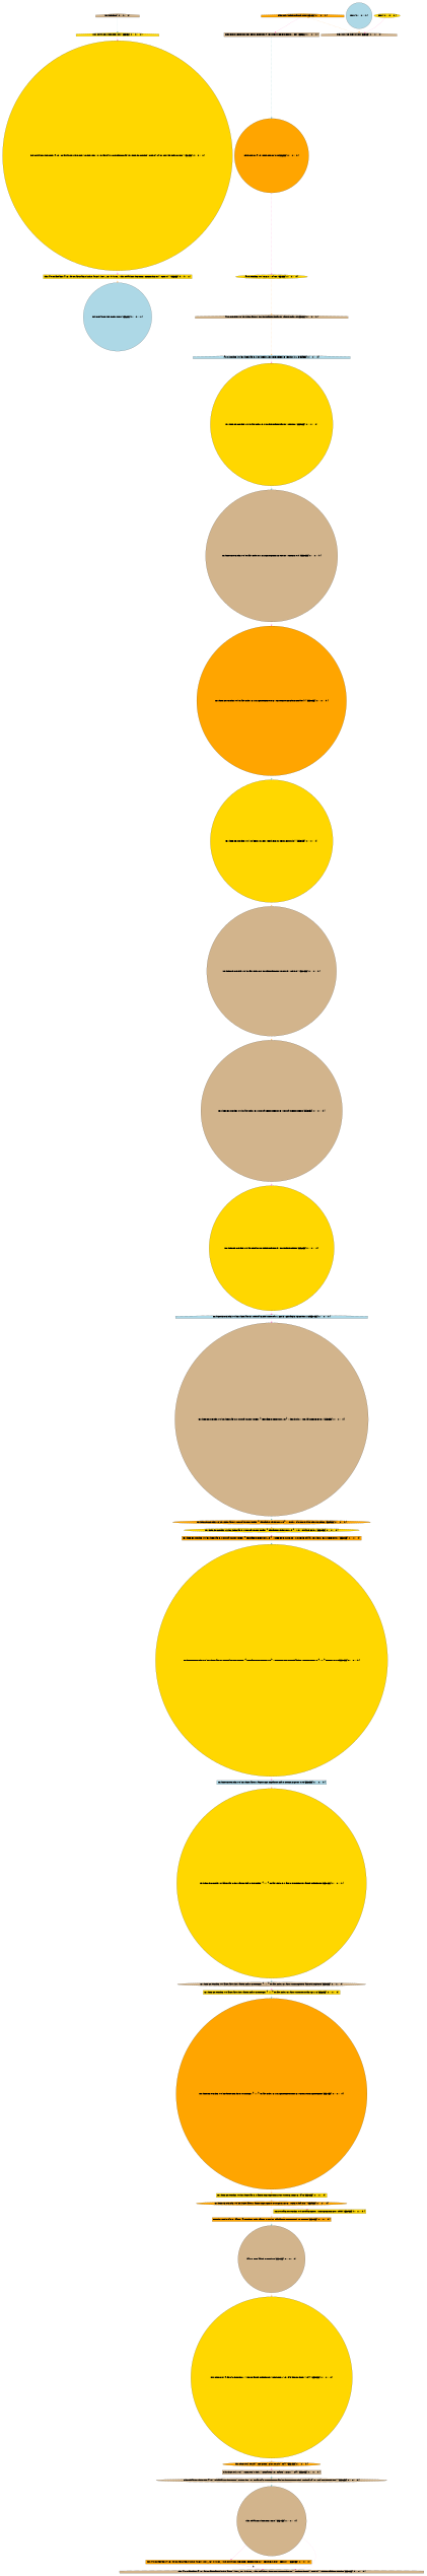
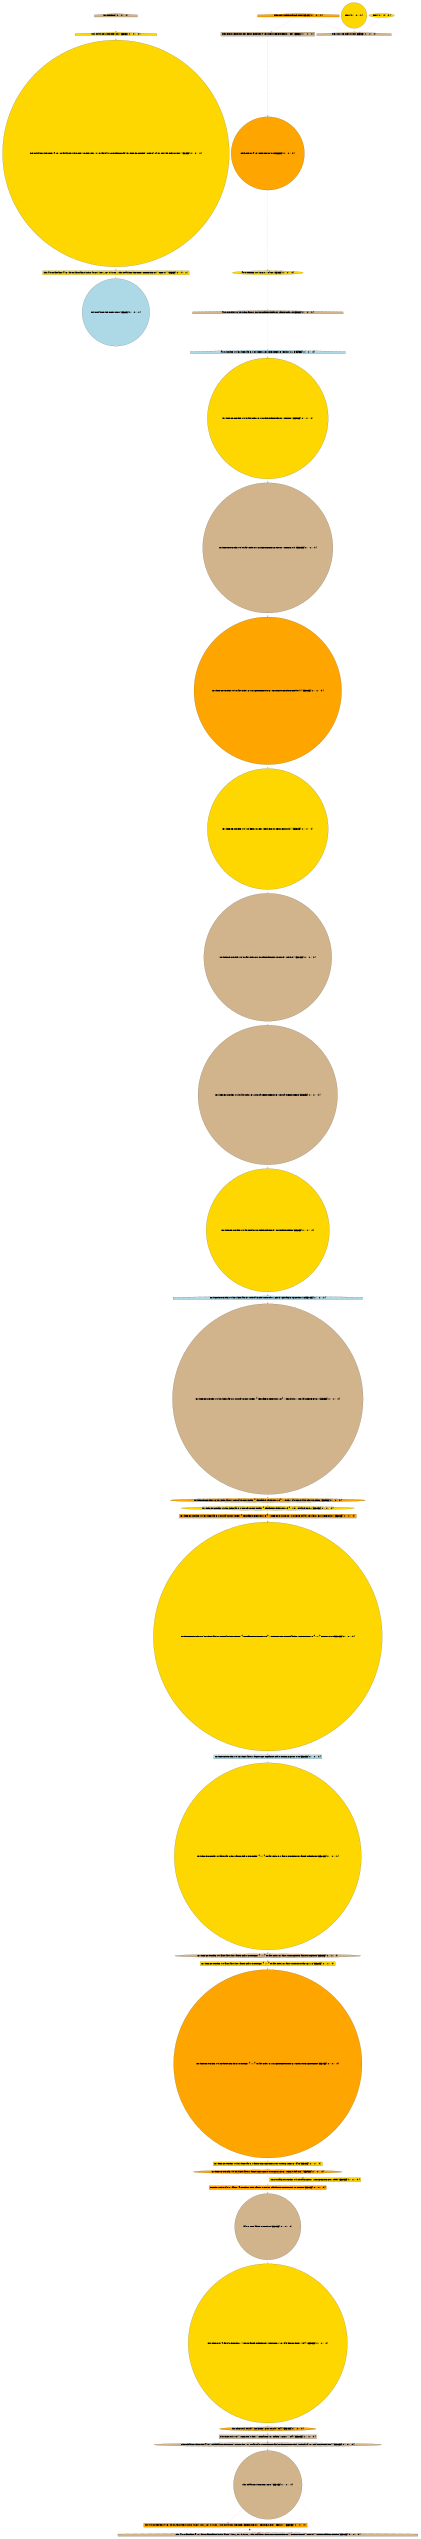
  digraph {
    fontname="DejaVu Sans Mono"
    node [fillcolor=gold fontname="DejaVu Sans Mono" shape=circle style=filled]
    edge [color=deeppink fontname="DejaVu Sans Mono" style=dashed]
    n1 [label="this.gobblinServiceManager.stop()@@@3@@@['0', '0', '1']" shape=house]
    n2 [label="this.gobblinServiceManager = new MockGobblinServiceManager(\"CoreService\",\"1\",ConfigUtils.propertiesToConfig(serviceCoreProperties),Optional.of(new Path(SERVICE_WORK_DIR)))@@@4@@@['0', '0', '1']"]
    n3 [label="this.flowConfigClient = new FlowConfigV2Client(String.format(\"http://127.0.0.1:%s/\",this.gobblinServiceManager.getRestLiServer().getPort()))@@@5@@@['0', '0', '1']" shape=box]
    n4 [fillcolor=tan label="serviceCoreProperties.put(ConfigurationKeys.STATE_STORE_FACTORY_CLASS_KEY,.getName())@@@14@@@['1', '1', '0']"]
    n5 [fillcolor=tan label="serviceCoreProperties.put(ConfigurationKeys.TOPOLOGYSPEC_STORE_DIR_KEY,TOPOLOGY_SPEC_STORE_DIR)@@@15@@@['1', '1', '0']"]
    n6 [label="serviceCoreProperties.put(FlowCatalog.FLOWSPEC_STORE_DIR_KEY,FLOW_SPEC_STORE_DIR)@@@16@@@['1', '1', '0']"]
    n7 [fillcolor=tan label="this.gitForPush.push().setRemote(\"origin\").setRefSpecs(new RefSpec(\"master\")).call()@@@35@@@['1', '1', '0']" shape=box]
    n8 [fillcolor=tan label="this.gobblinServiceManager = new MockGobblinServiceManager(\"CoreService\",\"1\",ConfigUtils.propertiesToConfig(serviceCoreProperties),Optional.of(new Path(SERVICE_WORK_DIR)))@@@36@@@['1', '1', '0']" shape=ellipse]
    n9 [fillcolor=tan label="this.gobblinServiceManager.start()@@@37@@@['1', '1', '0']"]
    n10 [fillcolor=lightblue label="this.gobblinServiceManager.start()@@@6@@@['0', '0', '1']"]
    n11 [label="serviceCoreProperties.put(ServiceConfigKeys.TOPOLOGY_FACTORY_PREFIX + TEST_GOBBLIN_EXECUTOR_NAME + \".specExecInstance.capabilities\",TEST_SOURCE_NAME + \":\" + TEST_SINK_NAME)@@@22@@@['1', '1', '0']"]
    n12 [fillcolor=lightblue label="serviceCoreProperties.put(ServiceConfigKeys.GOBBLIN_SERVICE_GIT_CONFIG_MONITOR_ENABLED_KEY,true)@@@23@@@['1', '1', '0']" shape=box]
    n13 [label="serviceCoreProperties.put(GitConfigMonitor.GIT_CONFIG_MONITOR_PREFIX + \".\" + ConfigurationKeys.GIT_MONITOR_REPO_URI,GIT_REMOTE_REPO_DIR)@@@24@@@['1', '1', '0']"]
    n14 [label="serviceCoreProperties.put(ServiceConfigKeys.TOPOLOGY_FACTORY_PREFIX + TEST_GOBBLIN_EXECUTOR_NAME + \".uri\",\"gobblinExecutor\")@@@20@@@['1', '1', '0']" shape=ellipse]
    n15 [fillcolor=orange label="serviceCoreProperties.put(ServiceConfigKeys.TOPOLOGY_FACTORY_PREFIX + TEST_GOBBLIN_EXECUTOR_NAME + \".specExecutorInstance\",\"org.apache.gobblin.service.InMemorySpecExecutor\")@@@21@@@['1', '1', '0']" shape=box]
    n16 [fillcolor=lightblue label="flowProperties.put(ServiceConfigKeys.FLOW_DESTINATION_IDENTIFIER_KEY,TEST_SINK_NAME)@@@9@@@['1', '1', '0']" shape=house]
    n17 [label="serviceCoreProperties.put(ConfigurationKeys.STATE_STORE_DB_USER_KEY,\"testUser\")@@@10@@@['1', '1', '0']"]
    n18 [fillcolor=tan label="serviceCoreProperties.put(ConfigurationKeys.STATE_STORE_DB_PASSWORD_KEY,\"testPassword\")@@@11@@@['1', '1', '0']"]
    n19 [fillcolor=orange label="cleanUpDir(SPEC_STORE_PARENT_DIR)@@@4@@@['1', '1', '0']" shape=house]
    n20 [fillcolor=tan label="ITestMetastoreDatabase testMetastoreDatabase = TestMetastoreDatabaseFactory.get()@@@5@@@['1', '1', '0']" shape=box]
    n21 [fillcolor=orange label="testingServer = new TestingServer(true)@@@6@@@['1', '1', '0']"]
    n22 [fillcolor=orange label="serviceCoreProperties.put(ServiceConfigKeys.GOBBLIN_SERVICE_FLOWCOMPILER_CLASS_KEY,.getCanonicalName())@@@29@@@['1', '1', '0']" shape=ellipse]
    n23 [fillcolor=orange label="RepositoryCache.FileKey fileKey = RepositoryCache.FileKey.exact(new File(GIT_REMOTE_REPO_DIR),FS.DETECTED)@@@31@@@['1', '1', '0']" shape=box]
    n24 [label="transportClientProperties.put(HttpClientFactory.HTTP_REQUEST_TIMEOUT,\"10000\")@@@30@@@['0', '1', '0']" shape=box]
    n25 [fillcolor=tan label="fileKey.open(false).create(true)@@@32@@@['1', '1', '0']"]
    n26 [label="flowProperties.put(\"param1\",\"value1\")@@@7@@@['1', '1', '0']" shape=ellipse]
    n27 [fillcolor=tan label="flowProperties.put(ServiceConfigKeys.FLOW_SOURCE_IDENTIFIER_KEY,TEST_SOURCE_NAME)@@@8@@@['1', '1', '0']" shape=house]
    n28 [fillcolor=orange label="serviceCoreProperties.put(FsJobStatusRetriever.CONF_PREFIX + \".\" + ConfigurationKeys.STATE_STORE_ROOT_DIR_KEY,JOB_STATUS_STATE_STORE_DIR)@@@27@@@['1', '1', '0']"]
    n29 [label="serviceCoreProperties.put(ServiceConfigKeys.GOBBLIN_SERVICE_JOB_STATUS_MONITOR_ENABLED_KEY,false)@@@28@@@['1', '1', '0']" shape=box]
    n30 [label="serviceCoreProperties.put(GitConfigMonitor.GIT_CONFIG_MONITOR_PREFIX + \".\" + ConfigurationKeys.GIT_MONITOR_POLLING_INTERVAL,5)@@@26@@@['1', '1', '0']" shape=box]
    n31 [label="this.gitForPush = Git.cloneRepository().setURI(GIT_REMOTE_REPO_DIR).setDirectory(new File(GIT_CLONE_DIR)).call()@@@33@@@['1', '1', '0']"]
    n32 [fillcolor=orange label="this.gitForPush.commit().setMessage(\"First commit\").call()@@@34@@@['1', '1', '0']" shape=ellipse]
    n33 [fillcolor=orange label="this.flowConfigClient = new FlowConfigV2Client(String.format(\"http://127.0.0.1:%s/\",this.gobblinServiceManager.getRestLiServer().getListeningURI().getPort()))@@@37@@@['1', '0', '0']" shape=box]
    n34 [fillcolor=tan label="this.flowConfigClient = new FlowConfigV2Client(String.format(\"http://127.0.0.1:%s/\",this.gobblinServiceManager.getRestLiServer().getListeningURI().getPort()),transportClientProperties)@@@38@@@['0', '1', '0']" shape=house]
    n35 [fillcolor=tan label="serviceReboot['0', '0', '1']" shape=house]
    n36 [fillcolor=tan label="serviceCoreProperties.put(ServiceConfigKeys.TOPOLOGY_FACTORY_PREFIX + TEST_GOBBLIN_EXECUTOR_NAME + \".description\",\"StandaloneTestExecutor\")@@@18@@@['1', '1', '0']"]
    n37 [fillcolor=orange label="serviceCoreProperties.put(ServiceConfigKeys.TOPOLOGY_FACTORY_PREFIX + TEST_GOBBLIN_EXECUTOR_NAME + \".version\",FlowSpec.Builder.DEFAULT_VERSION)@@@19@@@['1', '1', '0']" shape=ellipse]
    n38 [fillcolor=orange label="serviceCoreProperties.put(ConfigurationKeys.STATE_STORE_DB_URL_KEY,testMetastoreDatabase.getJdbcUrl())@@@12@@@['1', '1', '0']"]
    n39 [label="serviceCoreProperties.put(\"zookeeper.connect\",testingServer.getConnectString())@@@13@@@['1', '1', '0']"]
-   n40 [fillcolor=lightblue label="setup['0', '1', '0']"]
+   n40 [label="setup['0', '1', '0']"]
    n41 [fillcolor=tan label="cleanUpDir(SERVICE_WORK_DIR)@@@3@@@['1', '1', '0']" shape=house]
    n42 [fillcolor=tan label="serviceCoreProperties.put(GitConfigMonitor.GIT_CONFIG_MONITOR_PREFIX + \".\" + ConfigurationKeys.GIT_MONITOR_REPO_DIR,GIT_LOCAL_REPO_DIR)@@@25@@@['1', '1', '0']" shape=ellipse]
    n43 [label="setup['1', '0', '0']" shape=ellipse]
    n44 [fillcolor=lightblue label="serviceCoreProperties.put(ServiceConfigKeys.TOPOLOGY_FACTORY_TOPOLOGY_NAMES_KEY,TEST_GOBBLIN_EXECUTOR_NAME)@@@17@@@['1', '1', '0']" shape=house]
    n1 -> n2
    n2 -> n3
    n3 -> n10 [color=darkorange]
    n4 -> n5 [color=darkorange style=dotted]
    n5 -> n6
    n6 -> n44 [style=dotted]
    n7 -> n8 [color=teal]
    n8 -> n9 [color=teal style=dotted]
    n9 -> n33
    n9 -> n34 [style=dotted]
    n11 -> n12
    n12 -> n13 [color=darkorange style=dotted]
    n13 -> n42 [color=teal]
    n14 -> n15
    n15 -> n11 [color=teal style=dotted]
    n16 -> n17
    n17 -> n18 [color=teal]
    n18 -> n38 [style=dotted]
    n19 -> n20
    n20 -> n21 [color=teal]
    n21 -> n26
    n22 -> n23 [color=darkorange]
    n22 -> n24
    n23 -> n25 [color=teal]
    n24 -> n23 [color=darkorange]
    n25 -> n31 [color=darkorange]
    n26 -> n27 [color=darkorange]
    n27 -> n16 [color=darkorange]
    n28 -> n29 [color=darkorange]
    n29 -> n22 [color=darkorange style=dotted]
    n30 -> n28 [color=teal]
    n31 -> n32 [color=darkorange style=dotted]
    n32 -> n7
    n33 -> n34 [label=0]
    n35 -> n1 [color=teal style=dotted]
    n36 -> n37 [color=teal]
    n37 -> n14 [color=darkorange]
    n38 -> n39 [color=teal style=dotted]
    n39 -> n4 [color=darkorange style=dotted]
    n40 -> n41 [color=darkorange style=dotted]
-   n41 -> n19 [color=darkorange]
+   n19 -> n41 [color=darkorange]
    n42 -> n30 [style=dotted]
    n43 -> n41
    n44 -> n36 [style=dotted]
  }
